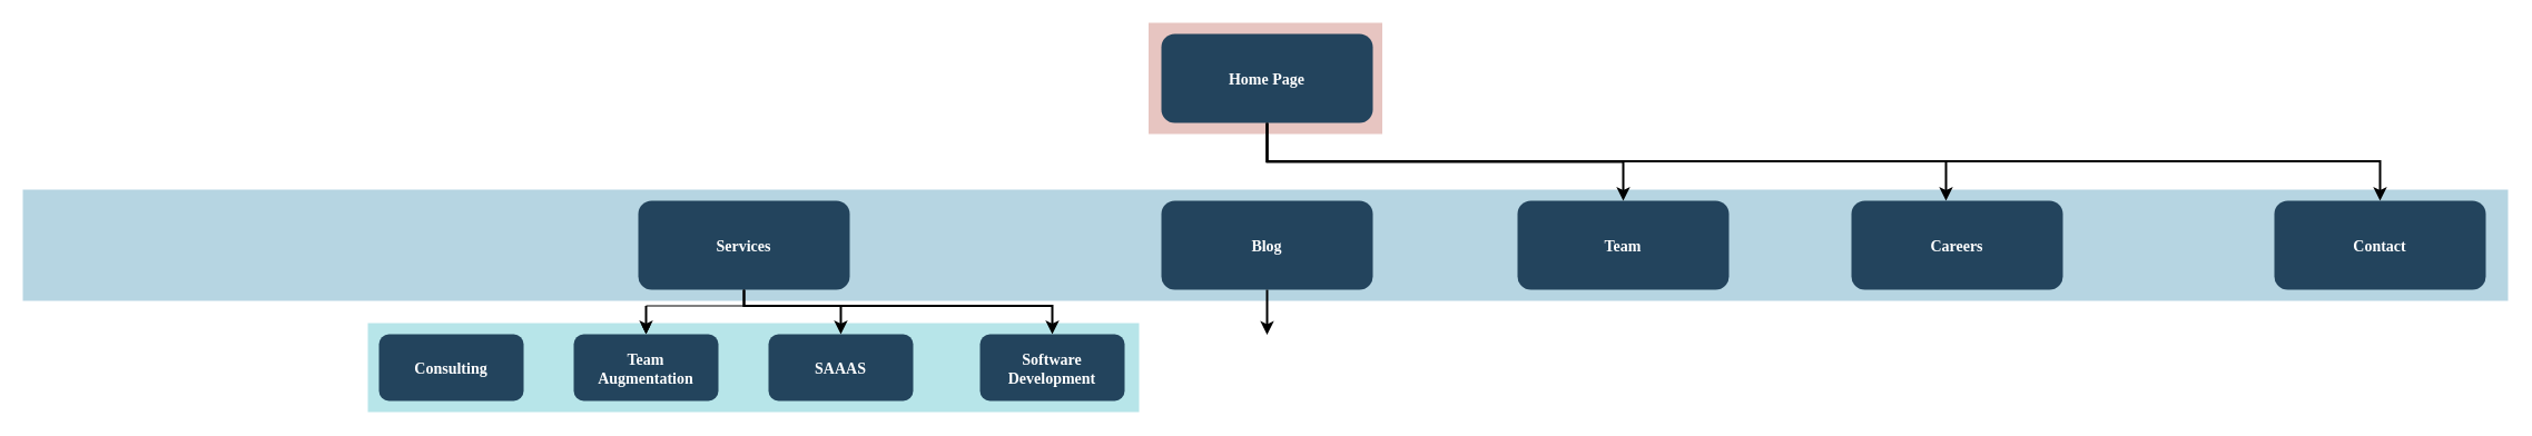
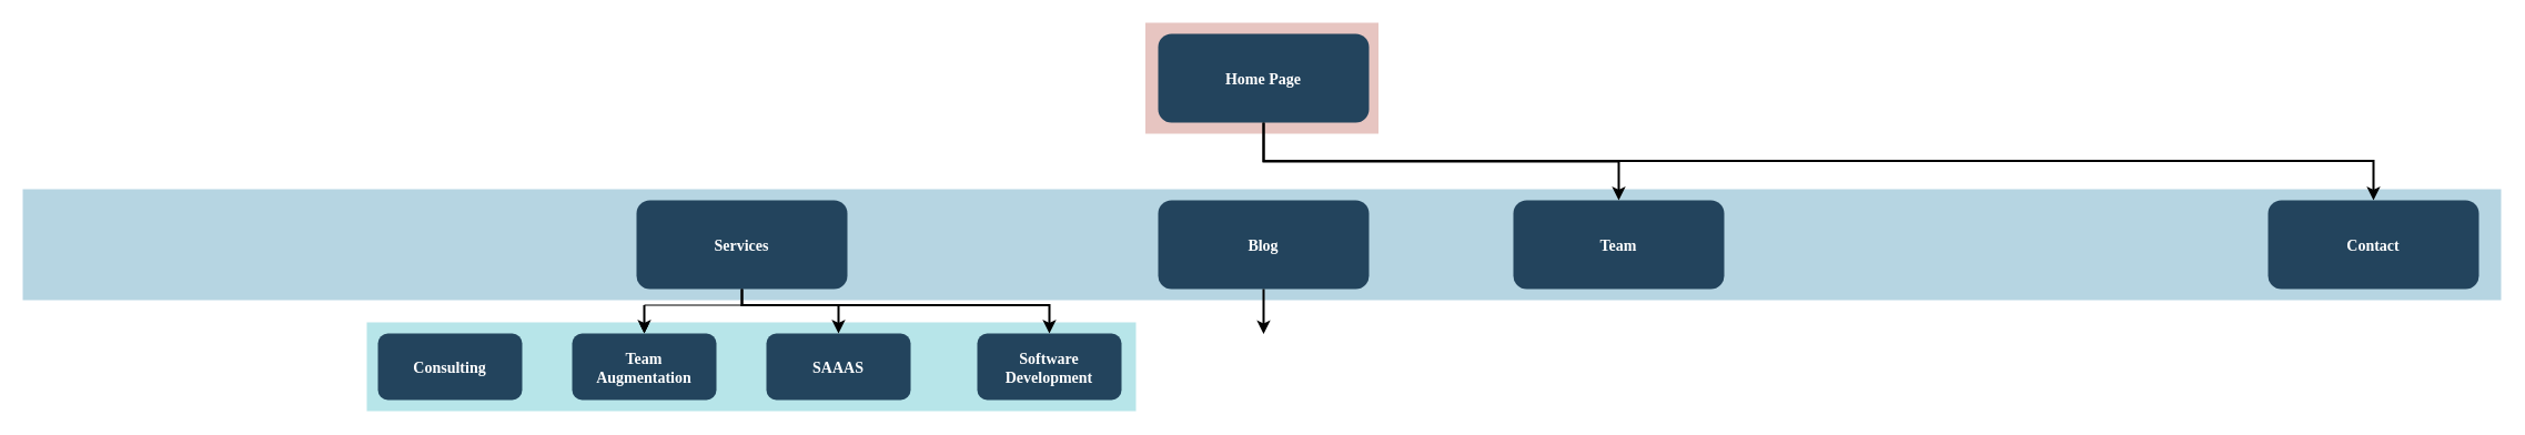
  <mxCell id="0" />
  <mxCell id="1" parent="0" />
  <mxCell id="2" value="" style="fillColor=#AE4132;strokeColor=none;opacity=30;" parent="1" vertex="1"><mxGeometry x="1031.5" y="20" width="210" height="100.0" as="geometry" /></mxCell>
  <mxCell id="3" value="" style="fillColor=#10739E;strokeColor=none;opacity=30;strokeWidth=4;" parent="1" vertex="1"><mxGeometry x="20" y="170" width="2233" height="100" as="geometry" /></mxCell>
  <mxCell id="4" value="" style="fillColor=#12AAB5;strokeColor=none;opacity=30;" parent="1" vertex="1"><mxGeometry x="330" y="290" width="693" height="80" as="geometry" /></mxCell>
- <mxCell id="5" style="edgeStyle=orthogonalEdgeStyle;rounded=0;orthogonalLoop=1;jettySize=auto;html=1;strokeWidth=2;" parent="1" source="7" target="20" edge="1"><mxGeometry relative="1" as="geometry"><Array as="points"><mxPoint x="1138" y="144.5" /><mxPoint x="1748" y="144.5" /></Array></mxGeometry></mxCell>
  <mxCell id="6" style="edgeStyle=orthogonalEdgeStyle;rounded=0;orthogonalLoop=1;jettySize=auto;html=1;strokeWidth=2;" parent="1" source="7" target="21" edge="1"><mxGeometry relative="1" as="geometry"><Array as="points"><mxPoint x="1138" y="144.5" /><mxPoint x="2138" y="144.5" /></Array></mxGeometry></mxCell>
  <mxCell id="7" value="Home Page" style="rounded=1;fillColor=#23445D;gradientColor=none;strokeColor=none;fontColor=#FFFFFF;fontStyle=1;fontFamily=Tahoma;fontSize=14" parent="1" vertex="1"><mxGeometry x="1043" y="30" width="190" height="80" as="geometry" /></mxCell>
  <mxCell id="8" value="Team" style="rounded=1;fillColor=#23445D;gradientColor=none;strokeColor=none;fontColor=#FFFFFF;fontStyle=1;fontFamily=Tahoma;fontSize=14" parent="1" vertex="1"><mxGeometry x="1363" y="180" width="190" height="80" as="geometry" /></mxCell>
  <mxCell id="9" value="" style="edgeStyle=elbowEdgeStyle;elbow=vertical;strokeWidth=2;rounded=0" parent="1" source="7" target="8" edge="1"><mxGeometry x="840" y="240" width="100" height="100" as="geometry"><mxPoint x="260" y="160" as="sourcePoint" /><mxPoint x="360" y="60" as="targetPoint" /></mxGeometry></mxCell>
  <mxCell id="10" value="Blog" style="rounded=1;fillColor=#23445D;gradientColor=none;strokeColor=none;fontColor=#FFFFFF;fontStyle=1;fontFamily=Tahoma;fontSize=14" parent="1" vertex="1"><mxGeometry x="1043" y="180" width="190" height="80" as="geometry" /></mxCell>
  <mxCell id="11" value="" style="edgeStyle=orthogonalEdgeStyle;rounded=0;orthogonalLoop=1;jettySize=auto;html=1;" parent="1" source="13" target="15" edge="1"><mxGeometry relative="1" as="geometry"><Array as="points"><mxPoint x="668" y="274.5" /><mxPoint x="580" y="274.5" /></Array></mxGeometry></mxCell>
  <mxCell id="12" style="edgeStyle=orthogonalEdgeStyle;rounded=0;orthogonalLoop=1;jettySize=auto;html=1;strokeWidth=2;" parent="1" source="13" target="22" edge="1"><mxGeometry relative="1" as="geometry"><Array as="points"><mxPoint x="668" y="274.5" /><mxPoint x="945" y="274.5" /></Array></mxGeometry></mxCell>
  <mxCell id="13" value="Services" style="rounded=1;fillColor=#23445D;gradientColor=none;strokeColor=none;fontColor=#FFFFFF;fontStyle=1;fontFamily=Tahoma;fontSize=14" parent="1" vertex="1"><mxGeometry x="573" y="180" width="190" height="80" as="geometry" /></mxCell>
  <mxCell id="14" value="Consulting" style="rounded=1;fillColor=#23445D;gradientColor=none;strokeColor=none;fontColor=#FFFFFF;fontStyle=1;fontFamily=Tahoma;fontSize=14" parent="1" vertex="1"><mxGeometry x="340" y="300" width="130" height="60" as="geometry" /></mxCell>
  <mxCell id="15" value="Team &#10;Augmentation" style="rounded=1;fillColor=#23445D;gradientColor=none;strokeColor=none;fontColor=#FFFFFF;fontStyle=1;fontFamily=Tahoma;fontSize=14" parent="1" vertex="1"><mxGeometry x="515" y="300" width="130" height="60" as="geometry" /></mxCell>
  <mxCell id="16" value="SAAAS" style="rounded=1;fillColor=#23445D;gradientColor=none;strokeColor=none;fontColor=#FFFFFF;fontStyle=1;fontFamily=Tahoma;fontSize=14" parent="1" vertex="1"><mxGeometry x="690" y="300" width="130" height="60" as="geometry" /></mxCell>
  <mxCell id="17" value="" style="edgeStyle=elbowEdgeStyle;elbow=vertical;strokeWidth=2;rounded=0" parent="1" target="15" edge="1"><mxGeometry x="480" y="160" width="100" height="100" as="geometry"><mxPoint x="580" y="274.5" as="sourcePoint" /><mxPoint x="0" y="-20" as="targetPoint" /><Array as="points"><mxPoint x="580" y="274.5" /></Array></mxGeometry></mxCell>
  <mxCell id="18" value="" style="edgeStyle=elbowEdgeStyle;elbow=vertical;strokeWidth=2;rounded=0;entryX=0.5;entryY=0;entryDx=0;entryDy=0;exitX=0.5;exitY=1;exitDx=0;exitDy=0;" parent="1" source="13" target="16" edge="1"><mxGeometry x="480" y="160" width="100" height="100" as="geometry"><mxPoint x="-100" y="80" as="sourcePoint" /><mxPoint x="0" y="-20" as="targetPoint" /><Array as="points"><mxPoint x="673" y="274.5" /></Array></mxGeometry></mxCell>
  <mxCell id="19" value="" style="edgeStyle=elbowEdgeStyle;elbow=vertical;strokeWidth=2;rounded=0" parent="1" source="10" edge="1"><mxGeometry x="480" y="160" width="100" height="100" as="geometry"><mxPoint x="-100" y="80" as="sourcePoint" /><mxPoint x="1138" y="300.5" as="targetPoint" /></mxGeometry></mxCell>
- <mxCell id="20" value="Careers" style="rounded=1;fillColor=#23445D;gradientColor=none;strokeColor=none;fontColor=#FFFFFF;fontStyle=1;fontFamily=Tahoma;fontSize=14" parent="1" vertex="1"><mxGeometry x="1663" y="180" width="190" height="80" as="geometry" /></mxCell>
  <mxCell id="21" value="Contact" style="rounded=1;fillColor=#23445D;gradientColor=none;strokeColor=none;fontColor=#FFFFFF;fontStyle=1;fontFamily=Tahoma;fontSize=14" parent="1" vertex="1"><mxGeometry x="2043" y="180" width="190" height="80" as="geometry" /></mxCell>
  <mxCell id="22" value="Software &#10;Development" style="rounded=1;fillColor=#23445D;gradientColor=none;strokeColor=none;fontColor=#FFFFFF;fontStyle=1;fontFamily=Tahoma;fontSize=14" parent="1" vertex="1"><mxGeometry x="880" y="300" width="130" height="60" as="geometry" /></mxCell>
